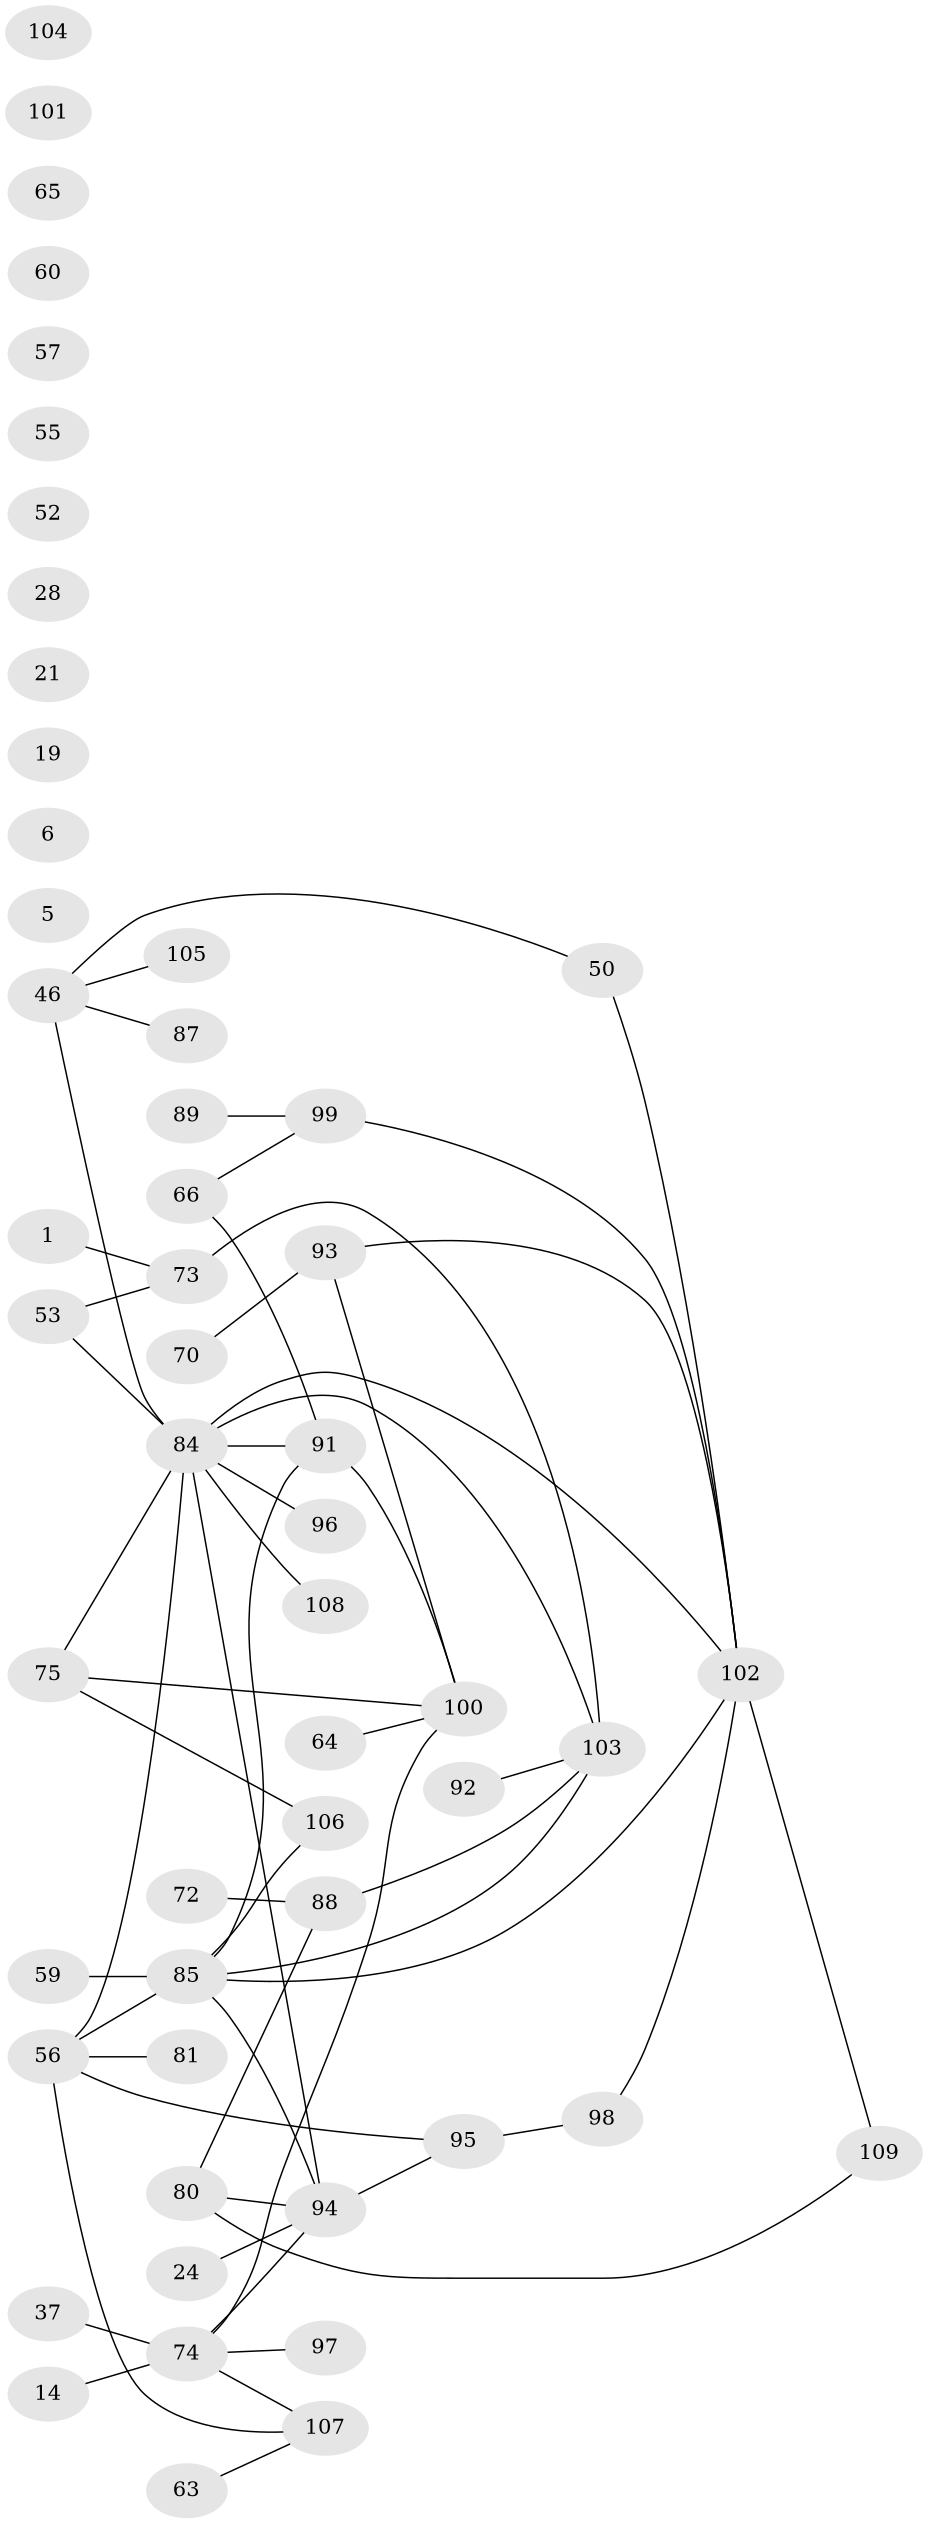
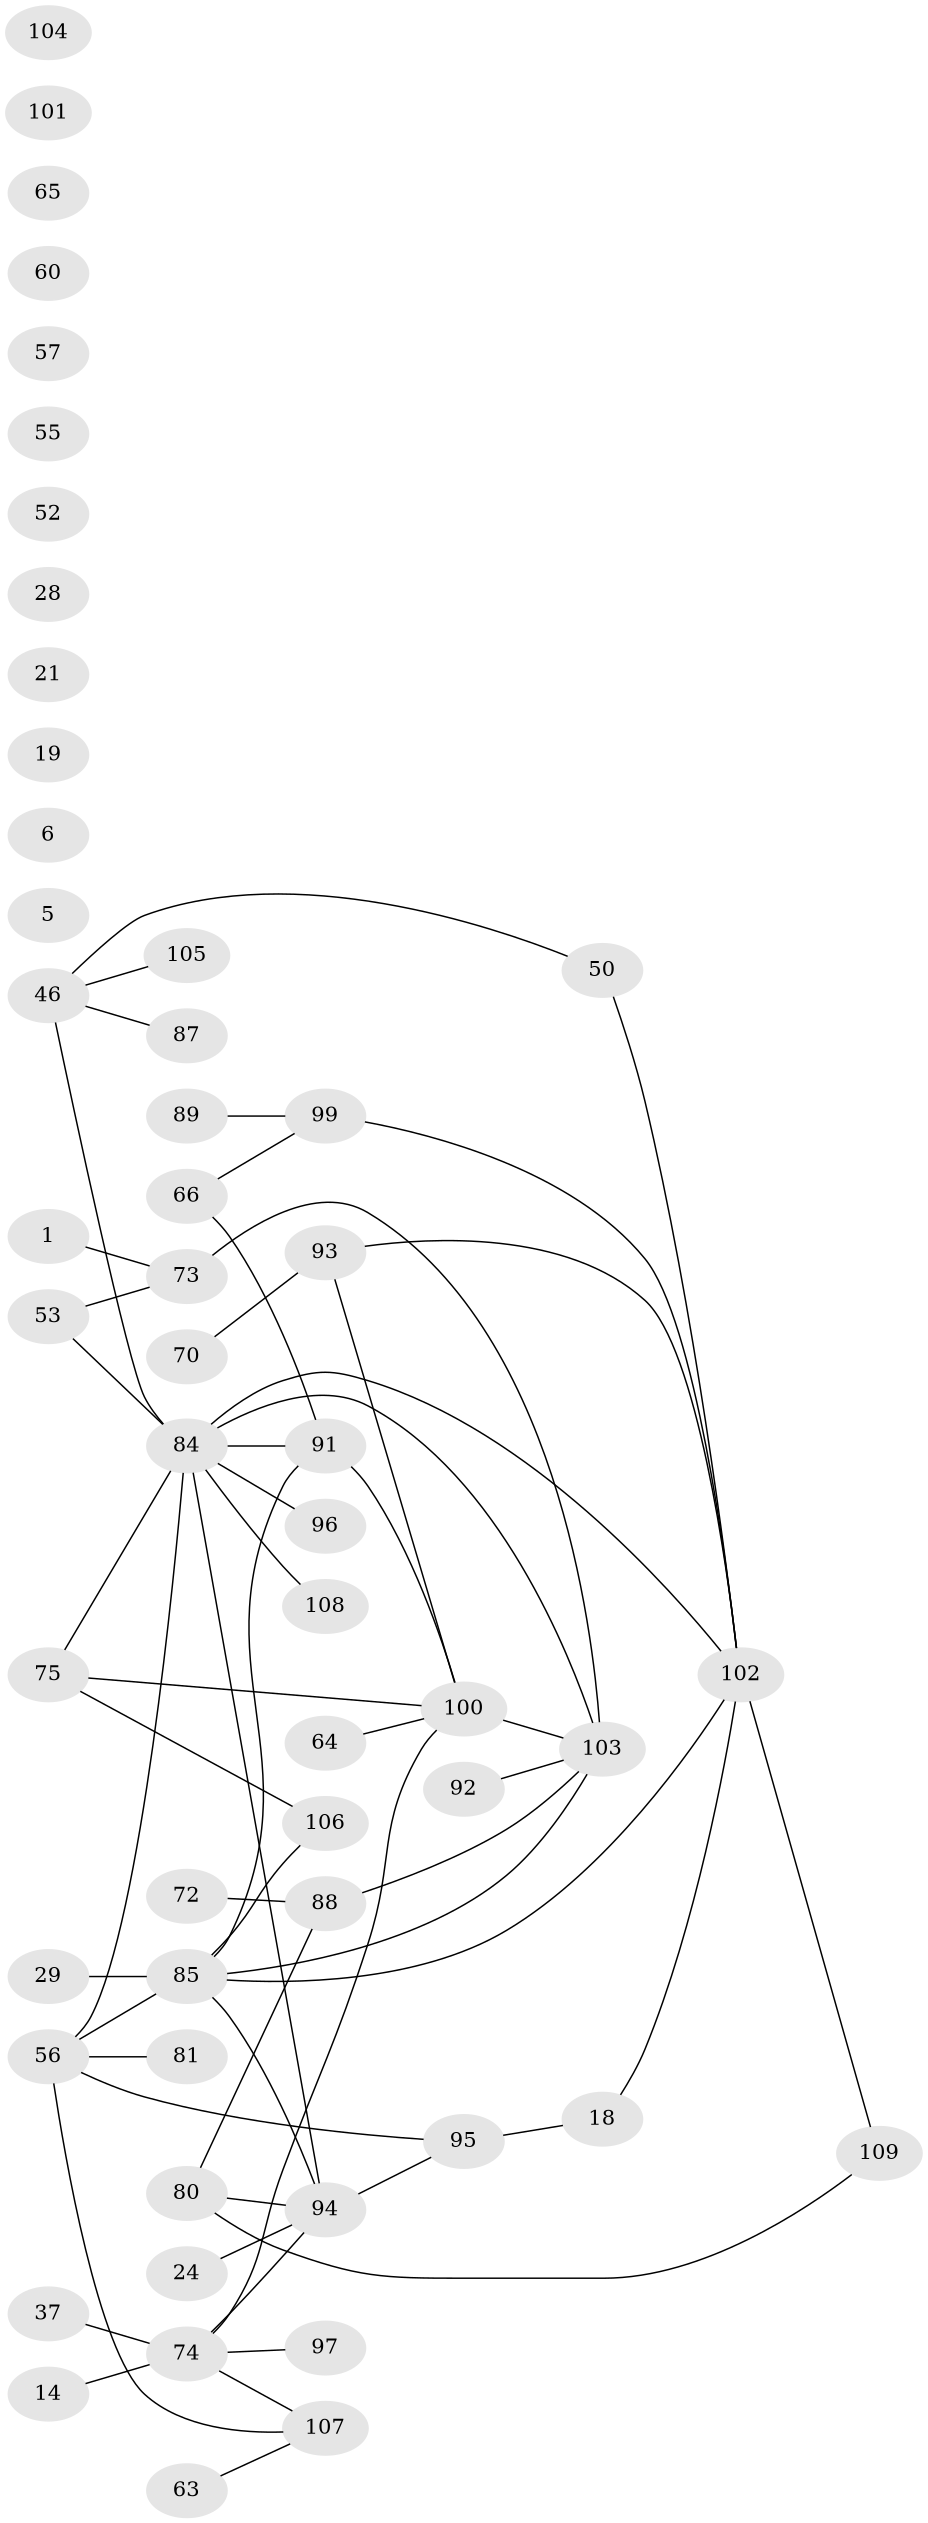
  graph {
    rankdir=LR
    node [color=gray90 style=filled]
    73 [super="+13+42"]
    103
    1
    5
    6
    74 [super="+18+20+34"]
    94 [super="+29+61+27"]
    107 [super="+86+30+77"]
    100 [super="+82+76"]
    97
    14
    19
    21
    95 [super="+83+7+39"]
    24
    28
    37
    46
    50
    84 [super="+36+58+54"]
    87
    105
    102 [super="+33+40+35"]
    91 [super="+15+67+78"]
    96
    108
    109
    52
    53 [super="+49"]
    55
    81 [super="+31"]
    56
    85 [super="+79+45"]
    106
-   98
+   98 [label=18]
    57
-   59
+   59 [label=29]
    60
    63
    64
    65
    66 [super="+10+16"]
    99 [super="+38+69+44+23+47"]
    70
    93
    88 [super="+26"]
    72
    75 [super="+17+22"]
    80
    89
    92
    101
    104
    73 -- 103 [weight=2]
    1 -- 73
    74 -- 94 [weight=2]
    74 -- 107
    74 -- 100 [weight=2]
    74 -- 97
    94 -- 95
+   100 -- 103
    14 -- 74
    95 -- 98
    24 -- 94
    37 -- 74
    46 -- 50
    46 -- 84
    46 -- 87
    46 -- 105
    50 -- 102
    84 -- 103
    84 -- 94
    84 -- 102 [weight=2]
    84 -- 91 [weight=2]
    84 -- 96
    84 -- 108
    102 -- 109
    91 -- 100
    53 -- 73 [weight=2]
    53 -- 84
    56 -- 107
    56 -- 95
    56 -- 84
    56 -- 81 [weight=2]
    56 -- 85 [weight=2]
    85 -- 103 [weight=2]
    85 -- 94 [weight=3]
    85 -- 102 [weight=3]
    85 -- 91
    85 -- 106 [weight=2]
    98 -- 102
    59 -- 85
    63 -- 107
    64 -- 100
    66 -- 91
    66 -- 99
    99 -- 102
    70 -- 93
    93 -- 100
    93 -- 102
    88 -- 103
    72 -- 88
    75 -- 100
    75 -- 84
    75 -- 106
    80 -- 94
    80 -- 109
    80 -- 88 [weight=2]
    89 -- 99
    92 -- 103
  }
